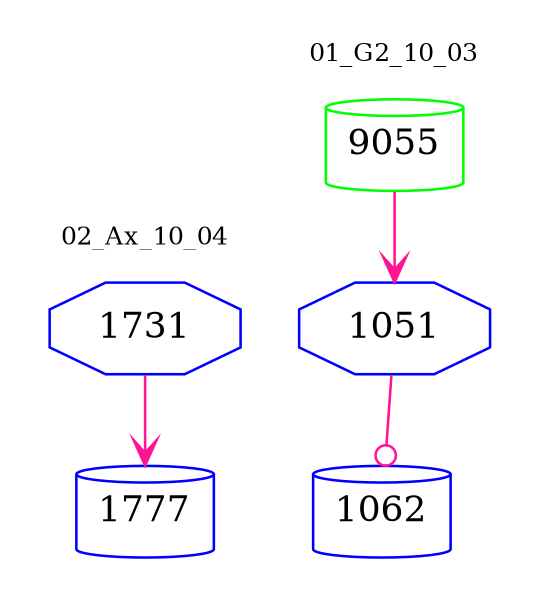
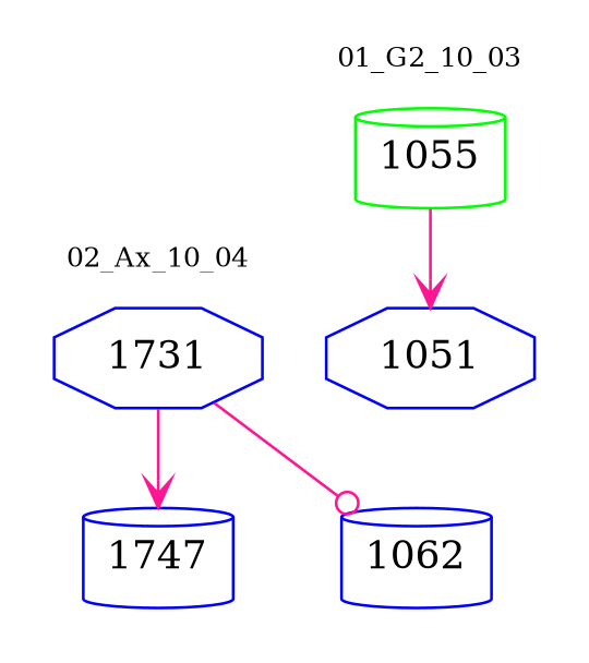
  digraph {
    node [color=blue shape=cylinder]
    edge [arrowhead=vee color=deeppink]
    n1 [label=1731 shape=octagon]
-   n2 [label=1777]
-   n3 [color=green label=9055]
+   n2 [label=1747]
+   n3 [color=green label=1055]
    n4 [label=1051 shape=octagon]
    n5 [label=1062]
    subgraph cluster_1 {
      color=white
      fontsize=10
      label="02_Ax_10_04"
      n1
      n2
    }
    subgraph cluster_2 {
      color=white
      fontsize=10
      label="01_G2_10_03"
      n3
      n4
      n5
    }
    n1 -> n2
    n3 -> n4
-   n4 -> n5 [arrowhead=odot]
+   n1 -> n5 [arrowhead=odot]
  }
